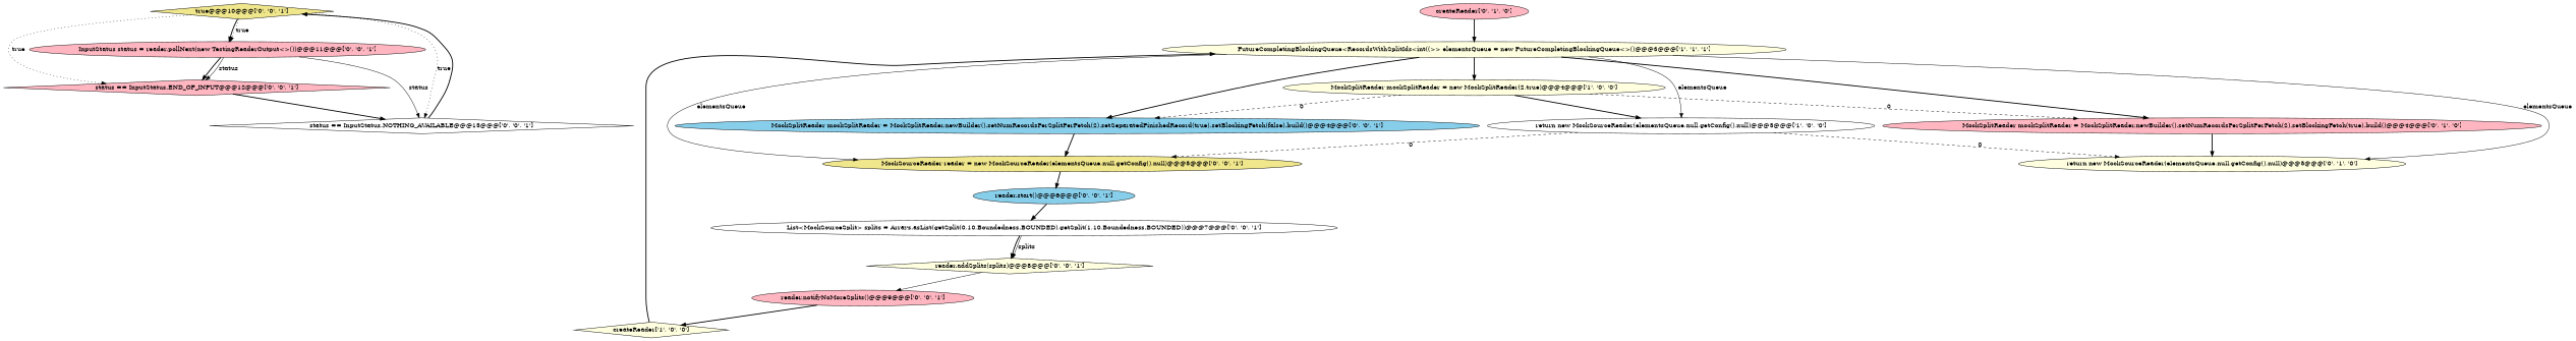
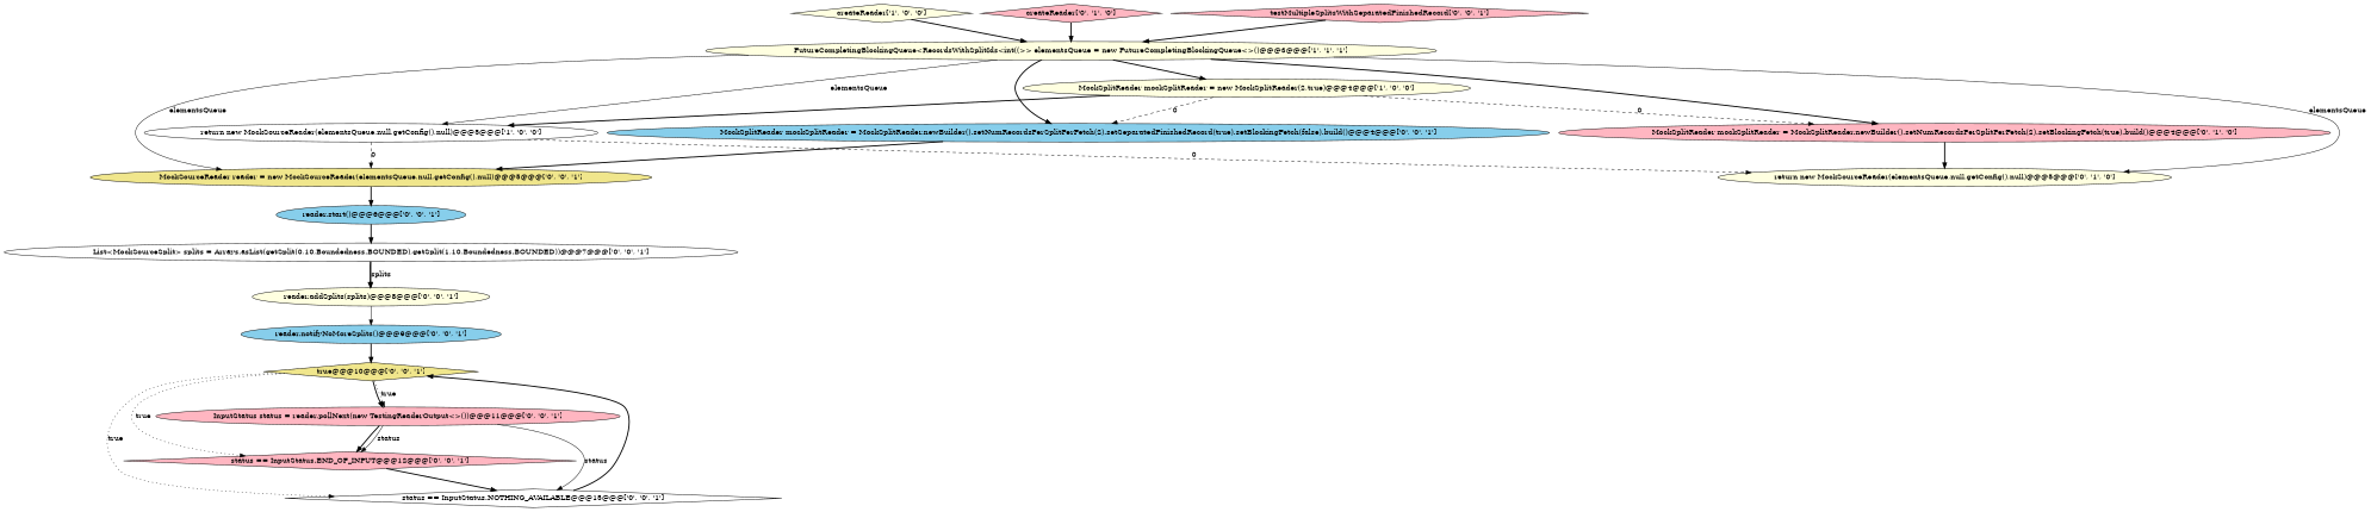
  digraph {
    node [fillcolor=lightpink shape=ellipse style=filled]
    edge [style=bold]
    n1 [fillcolor=khaki label="true@@@10@@@['0', '0', '1']" shape=diamond]
    n2 [label="status == InputStatus.END_OF_INPUT@@@12@@@['0', '0', '1']" shape=diamond]
    n3 [label="InputStatus status = reader.pollNext(new TestingReaderOutput<>())@@@11@@@['0', '0', '1']"]
    n4 [fillcolor=white label="status == InputStatus.NOTHING_AVAILABLE@@@15@@@['0', '0', '1']" shape=diamond]
    n5 [fillcolor=lightyellow label="FutureCompletingBlockingQueue<RecordsWithSplitIds<int((>> elementsQueue = new FutureCompletingBlockingQueue<>()@@@3@@@['1', '1', '1']"]
    n6 [fillcolor=khaki label="MockSourceReader reader = new MockSourceReader(elementsQueue,null,getConfig(),null)@@@5@@@['0', '0', '1']"]
    n7 [fillcolor=lightyellow label="MockSplitReader mockSplitReader = new MockSplitReader(2,true)@@@4@@@['1', '0', '0']"]
    n8 [fillcolor=white label="return new MockSourceReader(elementsQueue,null,getConfig(),null)@@@5@@@['1', '0', '0']"]
    n9 [fillcolor=lightyellow label="return new MockSourceReader(elementsQueue,null,getConfig(),null)@@@5@@@['0', '1', '0']"]
    n10 [label="MockSplitReader mockSplitReader = MockSplitReader.newBuilder().setNumRecordsPerSplitPerFetch(2).setBlockingFetch(true).build()@@@4@@@['0', '1', '0']"]
    n11 [fillcolor=skyblue label="MockSplitReader mockSplitReader = MockSplitReader.newBuilder().setNumRecordsPerSplitPerFetch(2).setSeparatedFinishedRecord(true).setBlockingFetch(false).build()@@@4@@@['0', '0', '1']"]
    n12 [fillcolor=skyblue label="reader.start()@@@6@@@['0', '0', '1']"]
    n13 [fillcolor=lightyellow label="createReader['1', '0', '0']" shape=diamond]
-   n14 [label="createReader['0', '1', '0']"]
+   n14 [label="createReader['0', '1', '0']" shape=diamond]
    n15 [fillcolor=white label="List<MockSourceSplit> splits = Arrays.asList(getSplit(0,10,Boundedness.BOUNDED),getSplit(1,10,Boundedness.BOUNDED))@@@7@@@['0', '0', '1']"]
-   n16 [fillcolor=lightyellow label="reader.addSplits(splits)@@@8@@@['0', '0', '1']" shape=diamond]
-   n17 [label="reader.notifyNoMoreSplits()@@@9@@@['0', '0', '1']"]
+   n16 [fillcolor=lightyellow label="reader.addSplits(splits)@@@8@@@['0', '0', '1']"]
+   n17 [fillcolor=skyblue label="reader.notifyNoMoreSplits()@@@9@@@['0', '0', '1']"]
+   n18 [label="testMultipleSplitsWithSeparatedFinishedRecord['0', '0', '1']" shape=diamond]
    n1 -> n2 [label=true style=dotted]
    n1 -> n3
    n1 -> n3 [label=true style=dotted]
    n1 -> n4 [label=true style=dotted]
    n2 -> n4
    n3 -> n2
    n3 -> n2 [label=status style=solid]
    n3 -> n4 [label=status style=solid]
    n4 -> n1
    n5 -> n6 [label=elementsQueue style=solid]
    n5 -> n7
    n5 -> n8 [label=elementsQueue style=solid]
    n5 -> n9 [label=elementsQueue style=solid]
    n5 -> n10
    n5 -> n11
    n6 -> n12
    n7 -> n8
    n7 -> n10 [label=0 style=dashed]
    n7 -> n11 [label=0 style=dashed]
    n8 -> n6 [label=0 style=dashed]
    n8 -> n9 [label=0 style=dashed]
    n10 -> n9
    n11 -> n6
    n12 -> n15
    n13 -> n5
    n14 -> n5
    n15 -> n16
    n15 -> n16 [label=splits style=solid]
    n16 -> n17 [style=solid]
-   n17 -> n13
+   n17 -> n1
+   n18 -> n5
  }
